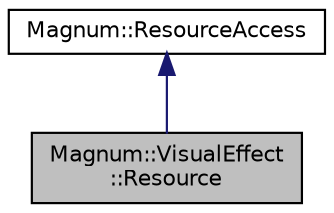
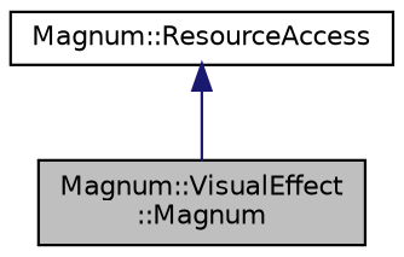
  digraph {
    node [color=black fontname=Helvetica fontsize=10 shape=record style=filled]
-   n1 [fillcolor=grey75 fontcolor=black height=0.2 label="Magnum::VisualEffect\l::Resource" width=0.4]
+   n1 [fillcolor=grey75 fontcolor=black height=0.2 label="Magnum::VisualEffect\l::Magnum" width=0.4]
    n2 [fillcolor=white height=0.2 label="Magnum::ResourceAccess" width=0.4]
    n2 -> n1 [color=midnightblue dir=back fontname=Helvetica fontsize=10 labelfontname=Helvetica labelfontsize=10 style=solid]
  }
